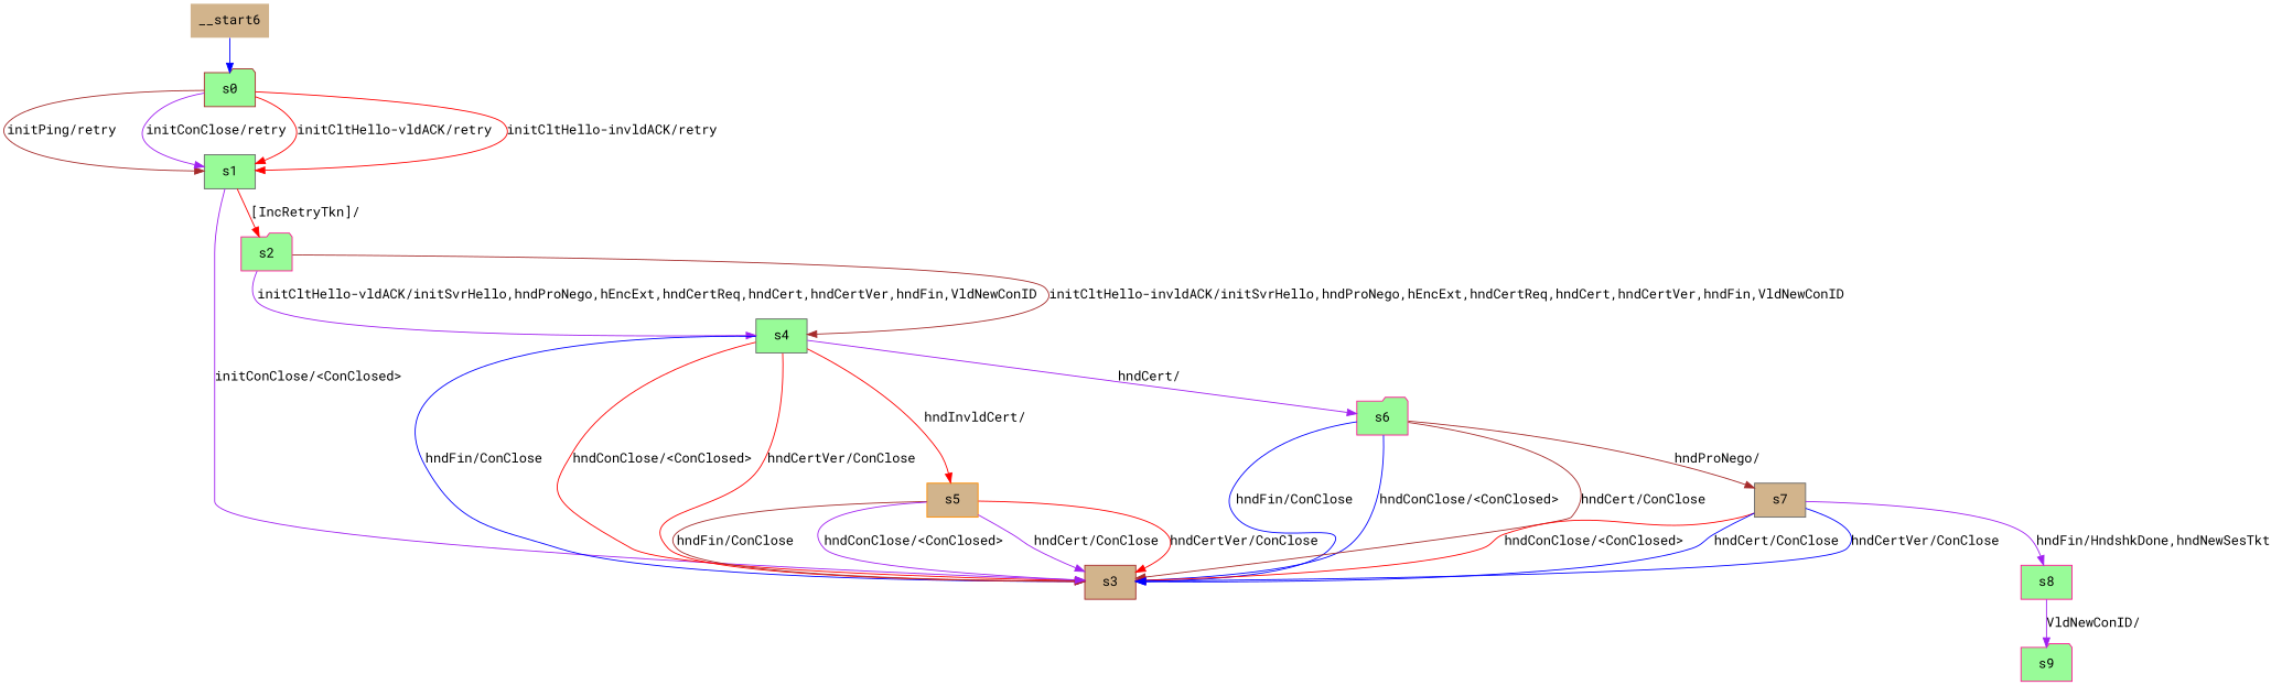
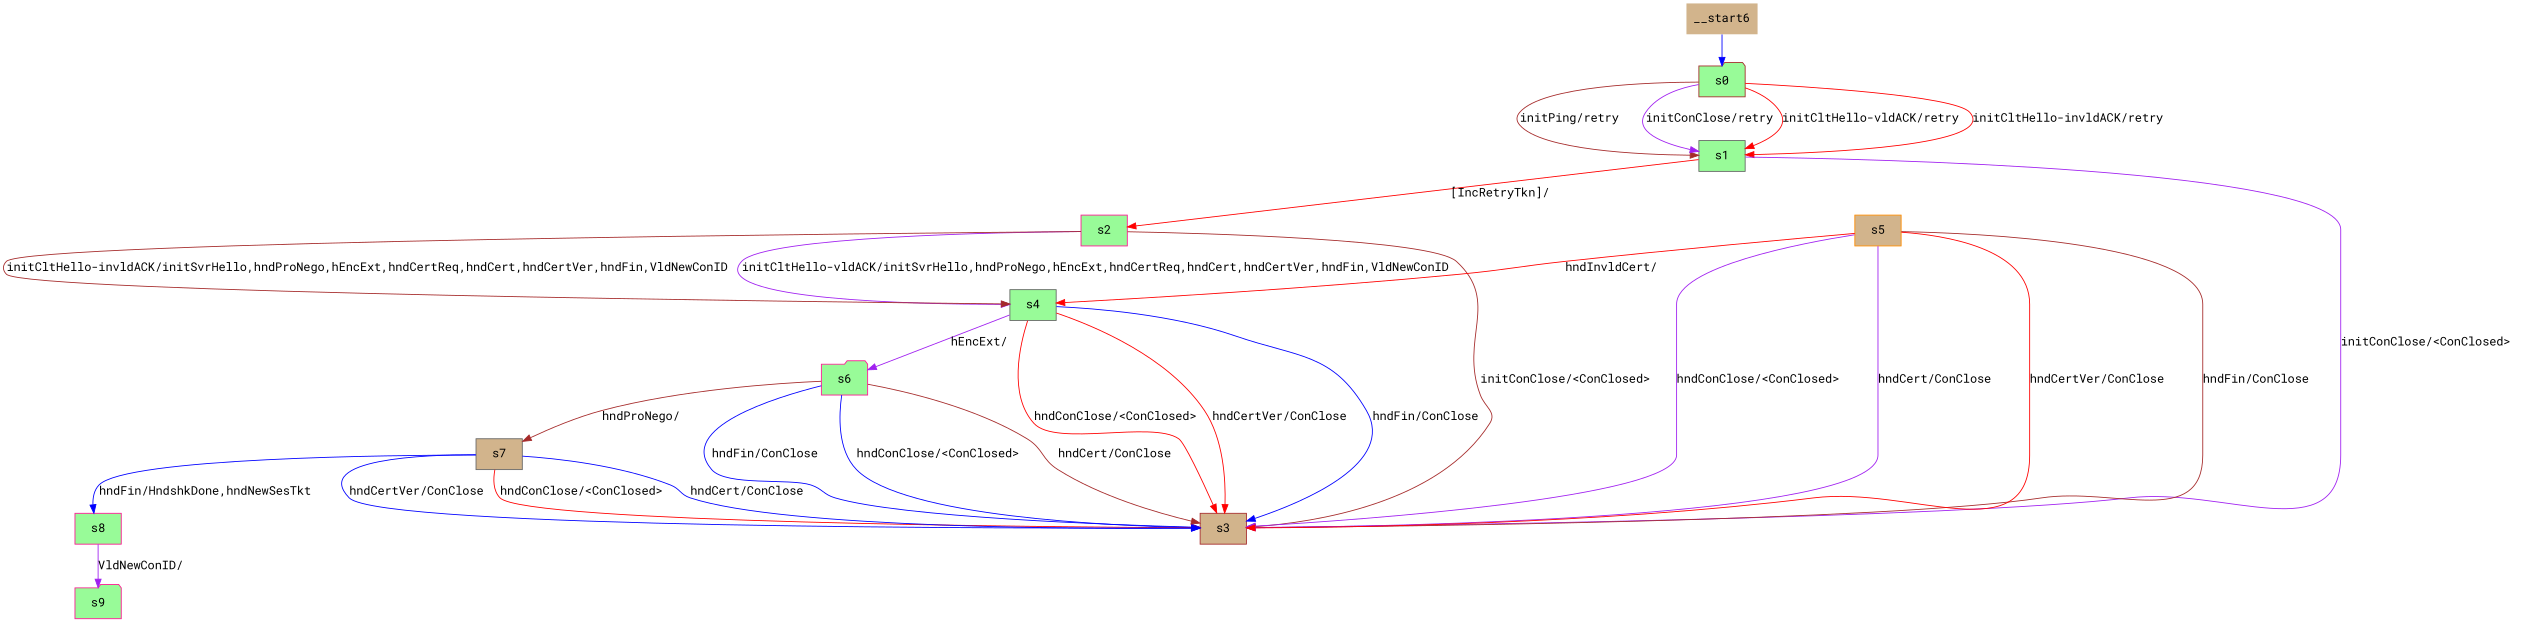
  digraph {
    fontname="Roboto Mono"
    node [color=deeppink fillcolor=palegreen fontname="Roboto Mono" shape=box style=filled]
    edge [color=red fontname="Roboto Mono"]
    n1 [color=brown label=s0 shape=folder]
    n2 [color=gray40 label=s1]
-   n3 [label=s2 shape=folder]
+   n3 [label=s2]
    n4 [color=brown fillcolor=tan label=s3]
    n5 [color=gray40 label=s4]
    n6 [color=darkorange fillcolor=tan label=s5]
    n7 [label=s6 shape=folder]
    n8 [color=gray40 fillcolor=tan label=s7]
    n9 [label=s8]
    n10 [label=s9 shape=folder]
    n11 [color=brown fillcolor=tan label=__start6 shape=none]
    n1 -> n2 [color=brown label="initPing/retry "]
    n1 -> n2 [color=purple label="initConClose/retry "]
    n1 -> n2 [label="initCltHello-vldACK/retry "]
    n1 -> n2 [label="initCltHello-invldACK/retry "]
    n2 -> n3 [label="[IncRetryTkn]/ "]
    n2 -> n4 [color=purple label="initConClose/<ConClosed> "]
+   n3 -> n4 [color=brown label="initConClose/<ConClosed> "]
    n3 -> n5 [color=purple label="initCltHello-vldACK/initSvrHello,hndProNego,hEncExt,hndCertReq,hndCert,hndCertVer,hndFin,VldNewConID "]
    n3 -> n5 [color=brown label="initCltHello-invldACK/initSvrHello,hndProNego,hEncExt,hndCertReq,hndCert,hndCertVer,hndFin,VldNewConID "]
    n5 -> n4 [color=blue label="hndFin/ConClose "]
    n5 -> n4 [label="hndConClose/<ConClosed> "]
    n5 -> n4 [label="hndCertVer/ConClose "]
-   n5 -> n6 [label="hndInvldCert/ "]
-   n5 -> n7 [color=purple label="hndCert/ "]
+   n6 -> n5 [label="hndInvldCert/ "]
+   n5 -> n7 [color=purple label="hEncExt/ "]
    n6 -> n4 [color=brown label="hndFin/ConClose "]
    n6 -> n4 [color=purple label="hndConClose/<ConClosed> "]
    n6 -> n4 [color=purple label="hndCert/ConClose "]
    n6 -> n4 [label="hndCertVer/ConClose "]
    n7 -> n4 [color=blue label="hndFin/ConClose "]
    n7 -> n4 [color=blue label="hndConClose/<ConClosed> "]
    n7 -> n4 [color=brown label="hndCert/ConClose "]
    n7 -> n8 [color=brown label="hndProNego/ "]
    n8 -> n4 [label="hndConClose/<ConClosed> "]
    n8 -> n4 [color=blue label="hndCert/ConClose "]
    n8 -> n4 [color=blue label="hndCertVer/ConClose "]
-   n8 -> n9 [color=purple label="hndFin/HndshkDone,hndNewSesTkt "]
+   n8 -> n9 [color=blue label="hndFin/HndshkDone,hndNewSesTkt "]
    n9 -> n10 [color=purple label="VldNewConID/ "]
    n11 -> n1 [color=blue]
  }
